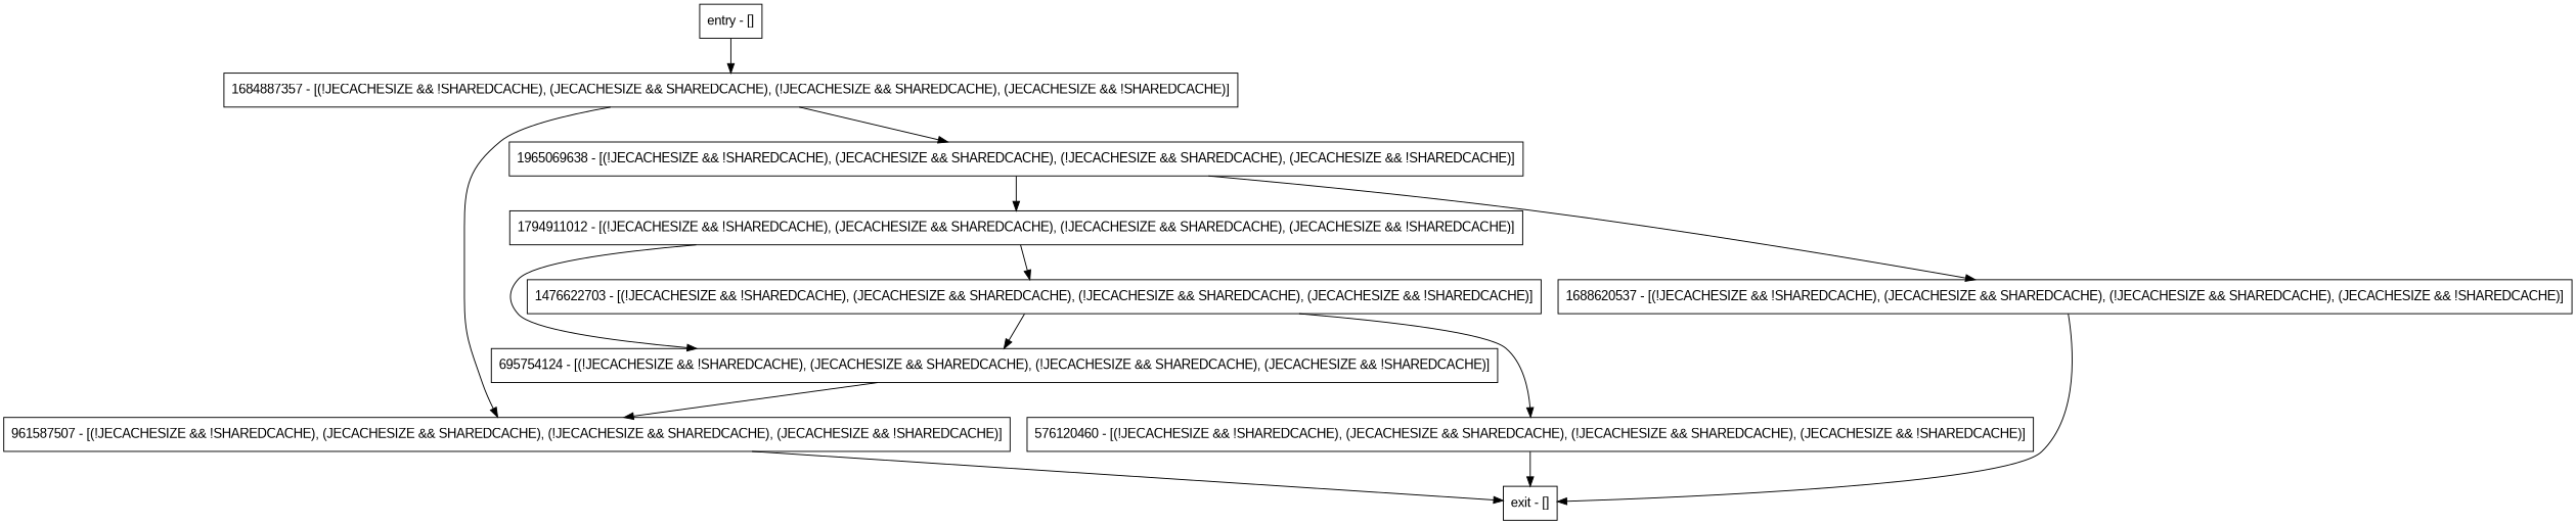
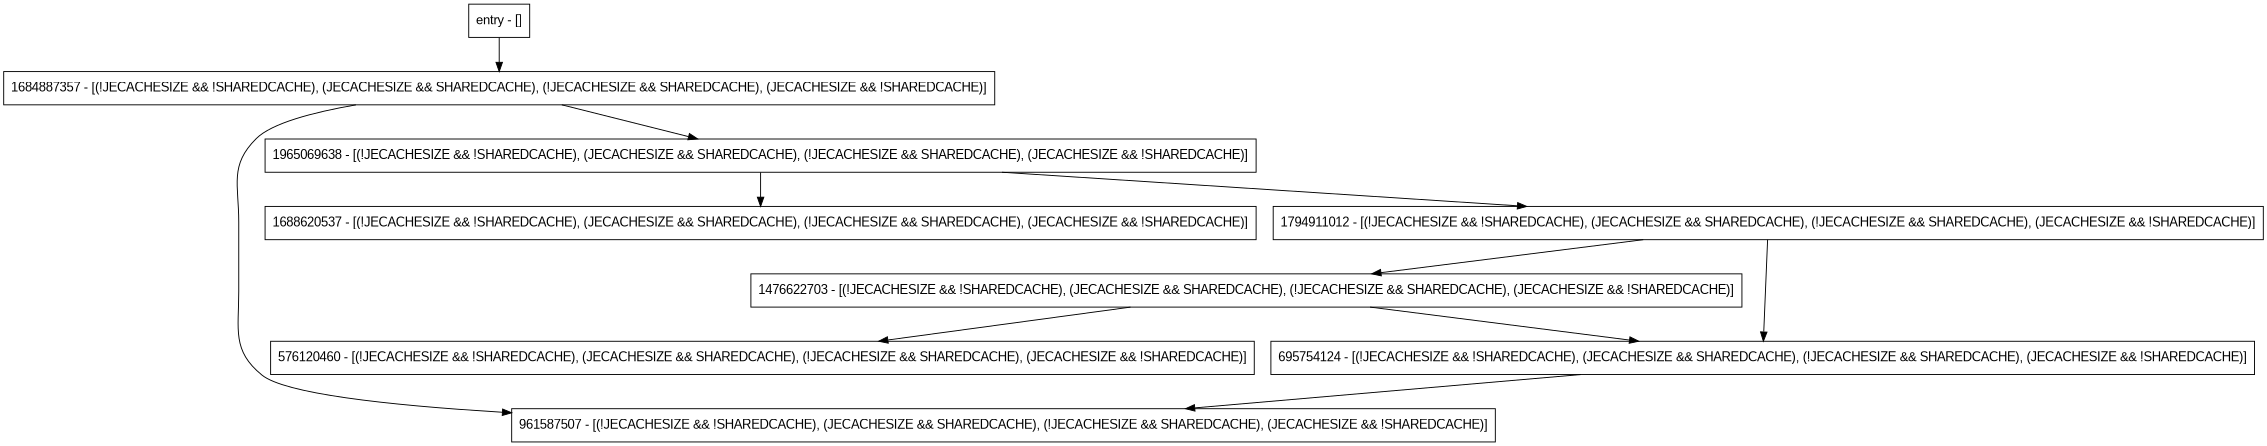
  digraph {
    fontname="Liberation Sans"
    node [shape=record fontname="Liberation Sans"]
    edge [fontname="Liberation Sans"]
    n1 [label="entry - []"]
    n2 [label="1684887357 - [(!JECACHESIZE && !SHAREDCACHE), (JECACHESIZE && SHAREDCACHE), (!JECACHESIZE && SHAREDCACHE), (JECACHESIZE && !SHAREDCACHE)]"]
-   n3 [label="exit - []"]
    n4 [label="961587507 - [(!JECACHESIZE && !SHAREDCACHE), (JECACHESIZE && SHAREDCACHE), (!JECACHESIZE && SHAREDCACHE), (JECACHESIZE && !SHAREDCACHE)]"]
    n5 [label="1476622703 - [(!JECACHESIZE && !SHAREDCACHE), (JECACHESIZE && SHAREDCACHE), (!JECACHESIZE && SHAREDCACHE), (JECACHESIZE && !SHAREDCACHE)]"]
    n6 [label="576120460 - [(!JECACHESIZE && !SHAREDCACHE), (JECACHESIZE && SHAREDCACHE), (!JECACHESIZE && SHAREDCACHE), (JECACHESIZE && !SHAREDCACHE)]"]
    n7 [label="695754124 - [(!JECACHESIZE && !SHAREDCACHE), (JECACHESIZE && SHAREDCACHE), (!JECACHESIZE && SHAREDCACHE), (JECACHESIZE && !SHAREDCACHE)]"]
    n8 [label="1688620537 - [(!JECACHESIZE && !SHAREDCACHE), (JECACHESIZE && SHAREDCACHE), (!JECACHESIZE && SHAREDCACHE), (JECACHESIZE && !SHAREDCACHE)]"]
    n9 [label="1965069638 - [(!JECACHESIZE && !SHAREDCACHE), (JECACHESIZE && SHAREDCACHE), (!JECACHESIZE && SHAREDCACHE), (JECACHESIZE && !SHAREDCACHE)]"]
    n10 [label="1794911012 - [(!JECACHESIZE && !SHAREDCACHE), (JECACHESIZE && SHAREDCACHE), (!JECACHESIZE && SHAREDCACHE), (JECACHESIZE && !SHAREDCACHE)]"]
    n1 -> n2
    n2 -> n4
    n2 -> n9
-   n4 -> n3
    n5 -> n6
    n5 -> n7
-   n6 -> n3
    n7 -> n4
-   n8 -> n3
    n9 -> n8
    n9 -> n10
    n10 -> n5
    n10 -> n7
  }
